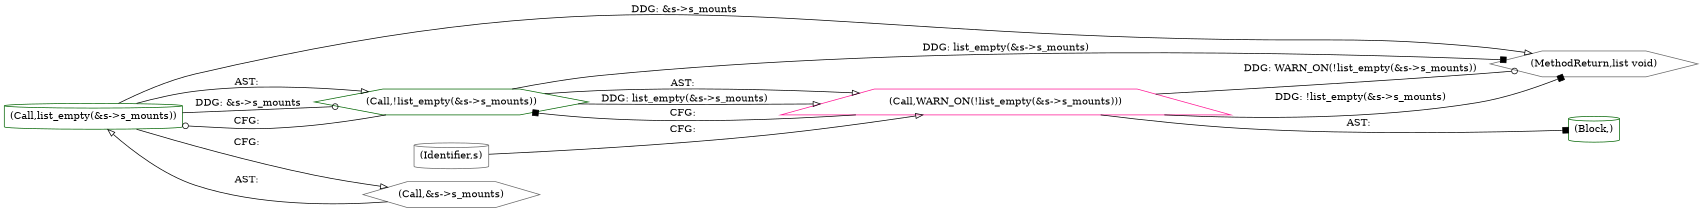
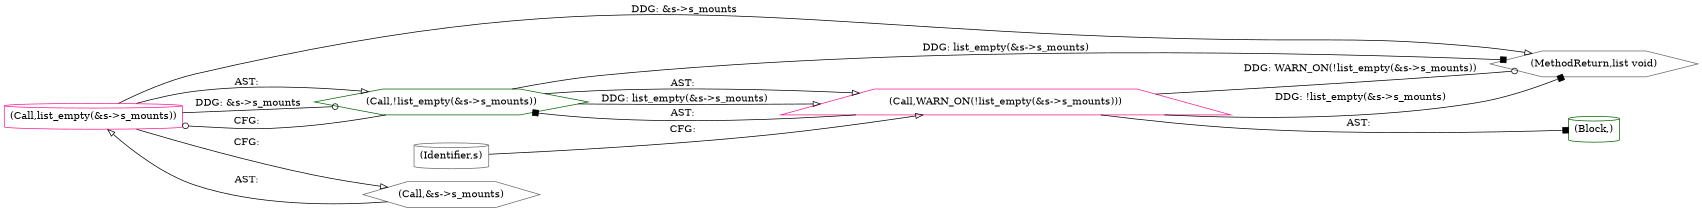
  digraph {
    rankdir=LR
    node [color=gray40 shape=cylinder]
    edge [arrowhead=onormal]
-   n1 [color=darkgreen label="(Call,list_empty(&s->s_mounts))"]
+   n1 [color=deeppink label="(Call,list_empty(&s->s_mounts))"]
    n2 [color=darkgreen label="(Call,!list_empty(&s->s_mounts))" shape=hexagon]
    n3 [label="(Call,&s->s_mounts)" shape=hexagon]
    n4 [label="(MethodReturn,list void)" shape=hexagon]
    n5 [color=deeppink label="(Call,WARN_ON(!list_empty(&s->s_mounts)))" shape=trapezium]
    n6 [color=darkgreen label="(Block,)"]
    n7 [label="(Identifier,s)"]
    n1 -> n2 [label="AST: "]
    n1 -> n2 [arrowhead=odot label="DDG: &s->s_mounts"]
    n1 -> n3 [label="CFG: "]
    n1 -> n4 [label="DDG: &s->s_mounts"]
    n2 -> n1 [arrowhead=odot label="CFG: "]
    n2 -> n4 [arrowhead=box label="DDG: list_empty(&s->s_mounts)"]
    n2 -> n5 [label="AST: "]
    n2 -> n5 [label="DDG: list_empty(&s->s_mounts)"]
    n3 -> n1 [label="AST: "]
-   n5 -> n2 [arrowhead=box label="CFG: "]
+   n5 -> n2 [arrowhead=box label="AST: "]
    n5 -> n4 [arrowhead=odot label="DDG: WARN_ON(!list_empty(&s->s_mounts))"]
    n5 -> n4 [arrowhead=box label="DDG: !list_empty(&s->s_mounts)"]
    n5 -> n6 [arrowhead=box label="AST: "]
    n7 -> n5 [label="CFG: "]
  }
